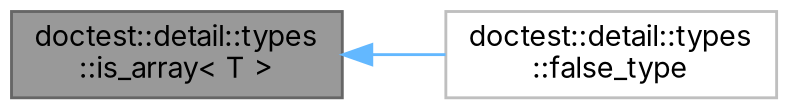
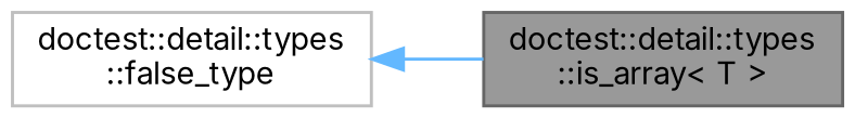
  digraph {
    rankdir=LR
    fontname=Inter
    node [fontname=Inter fontsize=10 shape=box style=filled]
    n1 [color=gray40 fillcolor=grey60 fontcolor=black height=0.2 label="doctest::detail::types\l::is_array\< T \>" width=0.4]
    n2 [color=grey75 fillcolor=white height=0.2 label="doctest::detail::types\l::false_type" width=0.4]
-   n1 -> n2 [color=steelblue1 dir=back fontname=Inter fontsize=10 labelfontname=Helvetica labelfontsize=10 style=solid]
+   n2 -> n1 [color=steelblue1 dir=back fontname=Inter fontsize=10 labelfontname=Helvetica labelfontsize=10 style=solid]
  }
